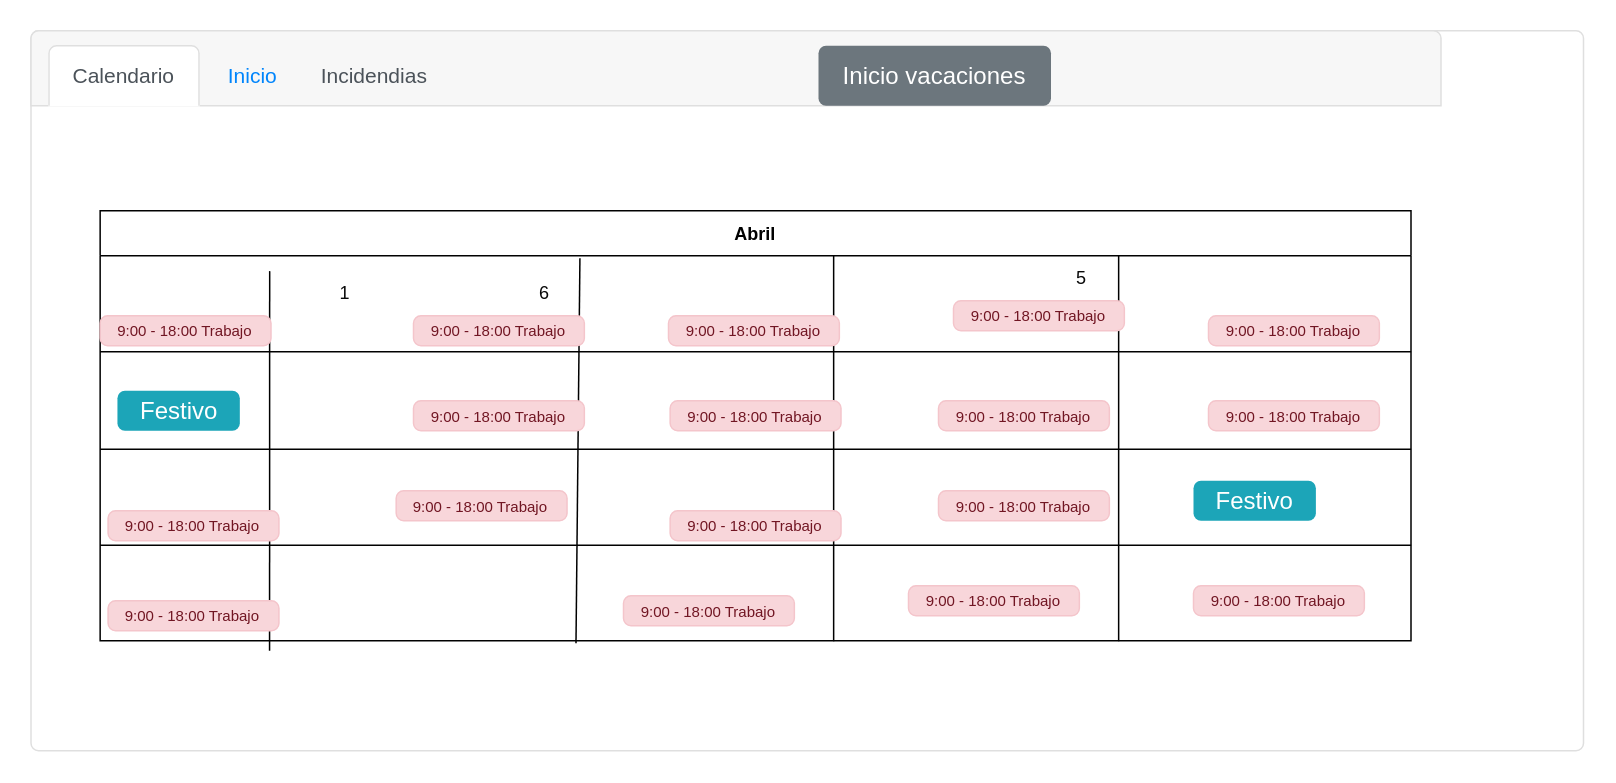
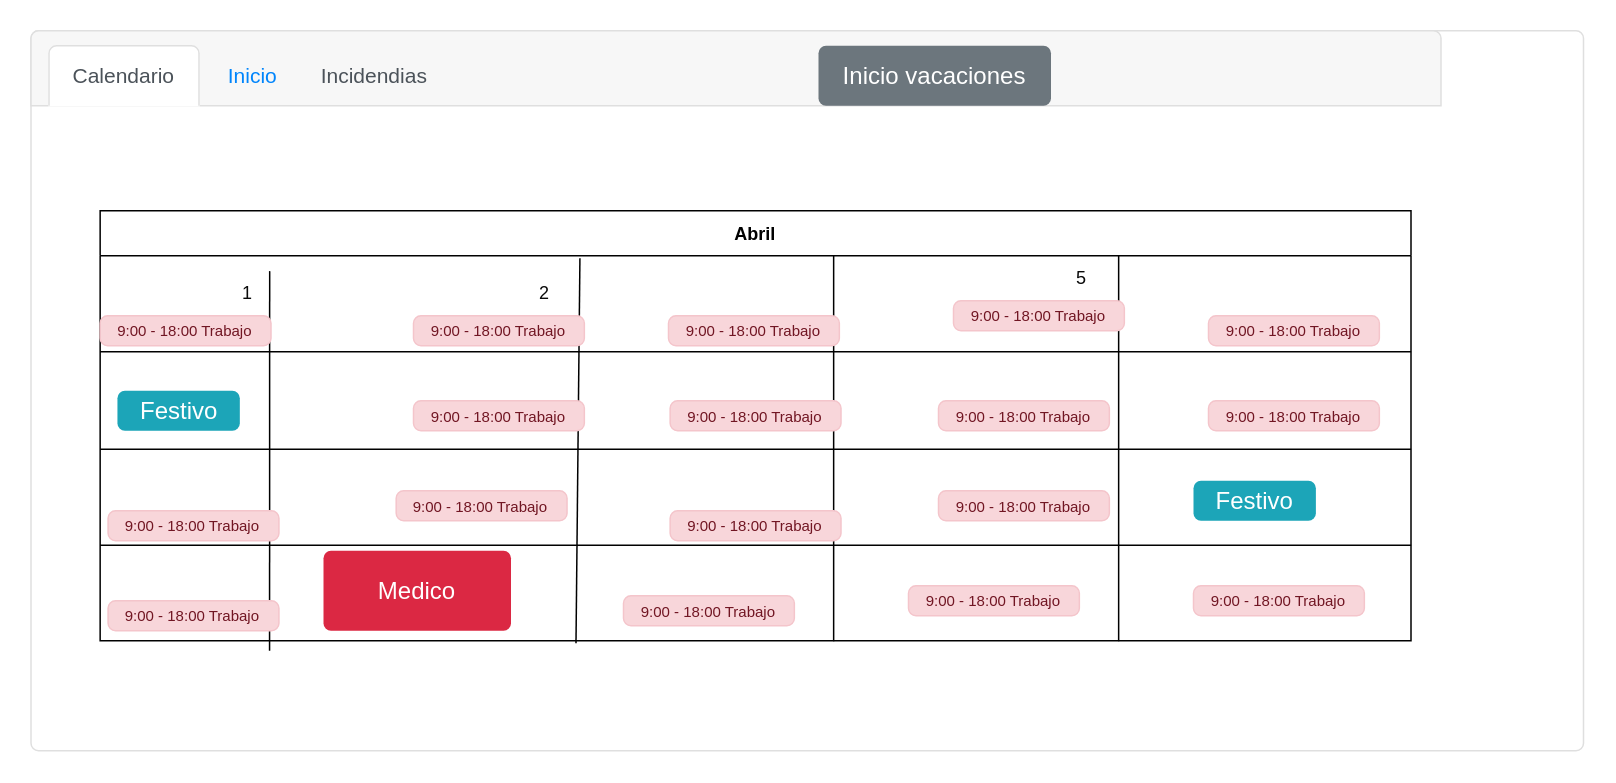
  <mxCell id="0" />
  <mxCell id="1" parent="0" />
  <mxCell id="2" value="" style="html=1;shadow=0;dashed=0;shape=mxgraph.bootstrap.rrect;rSize=5;strokeColor=#DFDFDF;html=1;whiteSpace=wrap;fillColor=#FFFFFF;fontColor=#000000;" vertex="1" parent="1"><mxGeometry x="20" y="20" width="1035" height="480" as="geometry" /></mxCell>
  <mxCell id="3" value="" style="html=1;shadow=0;dashed=0;shape=mxgraph.bootstrap.topButton;strokeColor=inherit;fillColor=#F7F7F7;rSize=5;perimeter=none;whiteSpace=wrap;resizeWidth=1;align=center;spacing=20;fontSize=14;" vertex="1" parent="2"><mxGeometry width="940" height="50" relative="1" as="geometry" /></mxCell>
  <mxCell id="4" value="Calendario" style="html=1;shadow=0;dashed=0;shape=mxgraph.bootstrap.tabTop;strokeColor=#DFDFDF;fillColor=#ffffff;rSize=5;perimeter=none;whiteSpace=wrap;resizeWidth=1;align=center;spacing=20;fontSize=14;fontColor=#4B5259;" vertex="1" parent="2"><mxGeometry width="100" height="40" relative="1" as="geometry"><mxPoint x="12" y="10" as="offset" /></mxGeometry></mxCell>
  <mxCell id="5" value="Inicio" style="strokeColor=none;fillColor=none;rSize=5;perimeter=none;whiteSpace=wrap;resizeWidth=1;align=center;spacing=20;fontSize=14;fontColor=#0085FC;" vertex="1" parent="2"><mxGeometry width="23.051" height="40" relative="1" as="geometry"><mxPoint x="136" y="10" as="offset" /></mxGeometry></mxCell>
  <mxCell id="6" value="Incidendias" style="strokeColor=none;fillColor=none;rSize=5;perimeter=none;whiteSpace=wrap;resizeWidth=1;align=center;spacing=20;fontSize=14;fontColor=#0085FC;fontColor=#4B5259;" vertex="1" parent="2"><mxGeometry width="27.661" height="40" relative="1" as="geometry"><mxPoint x="215" y="10" as="offset" /></mxGeometry></mxCell>
  <mxCell id="7" value="" style="shape=partialRectangle;html=1;whiteSpace=wrap;connectable=0;fillColor=none;top=0;left=0;bottom=0;right=0;overflow=hidden;" vertex="1" parent="2"><mxGeometry x="57.628" y="360" width="101.425" height="53.333" as="geometry"><mxRectangle width="220" height="40" as="alternateBounds" /></mxGeometry></mxCell>
  <mxCell id="8" value="Abril" style="shape=table;startSize=30;container=1;collapsible=0;childLayout=tableLayout;fontStyle=1;align=center;" vertex="1" parent="2"><mxGeometry x="46.1" y="120" width="873.9" height="286.67" as="geometry" /></mxCell>
  <mxCell id="9" value="" style="shape=tableRow;horizontal=0;startSize=0;swimlaneHead=0;swimlaneBody=0;top=0;left=0;bottom=0;right=0;collapsible=0;dropTarget=0;fillColor=none;points=[[0,0.5],[1,0.5]];portConstraint=eastwest;" vertex="1" parent="8"><mxGeometry y="30" width="873.9" height="64" as="geometry" /></mxCell>
  <mxCell id="10" value="" style="shape=partialRectangle;html=1;whiteSpace=wrap;connectable=0;fillColor=none;top=0;left=0;bottom=0;right=0;overflow=hidden;" vertex="1" parent="9"><mxGeometry width="489" height="64" as="geometry"><mxRectangle width="489" height="64" as="alternateBounds" /></mxGeometry></mxCell>
  <mxCell id="11" value="" style="shape=partialRectangle;html=1;whiteSpace=wrap;connectable=0;fillColor=none;top=0;left=0;bottom=0;right=0;overflow=hidden;" vertex="1" parent="9"><mxGeometry x="489" width="190" height="64" as="geometry"><mxRectangle width="190" height="64" as="alternateBounds" /></mxGeometry></mxCell>
  <mxCell id="12" value="" style="shape=partialRectangle;html=1;whiteSpace=wrap;connectable=0;fillColor=none;top=0;left=0;bottom=0;right=0;overflow=hidden;" vertex="1" parent="9"><mxGeometry x="679" width="195" height="64" as="geometry"><mxRectangle width="195" height="64" as="alternateBounds" /></mxGeometry></mxCell>
  <mxCell id="13" value="" style="shape=tableRow;horizontal=0;startSize=0;swimlaneHead=0;swimlaneBody=0;top=0;left=0;bottom=0;right=0;collapsible=0;dropTarget=0;fillColor=none;points=[[0,0.5],[1,0.5]];portConstraint=eastwest;" vertex="1" parent="8"><mxGeometry y="94" width="873.9" height="65" as="geometry" /></mxCell>
  <mxCell id="14" value="" style="shape=partialRectangle;html=1;whiteSpace=wrap;connectable=0;fillColor=none;top=0;left=0;bottom=0;right=0;overflow=hidden;" vertex="1" parent="13"><mxGeometry width="489" height="65" as="geometry"><mxRectangle width="489" height="65" as="alternateBounds" /></mxGeometry></mxCell>
  <mxCell id="15" value="" style="shape=partialRectangle;html=1;whiteSpace=wrap;connectable=0;fillColor=none;top=0;left=0;bottom=0;right=0;overflow=hidden;" vertex="1" parent="13"><mxGeometry x="489" width="190" height="65" as="geometry"><mxRectangle width="190" height="65" as="alternateBounds" /></mxGeometry></mxCell>
  <mxCell id="16" value="" style="shape=partialRectangle;html=1;whiteSpace=wrap;connectable=0;fillColor=none;top=0;left=0;bottom=0;right=0;overflow=hidden;" vertex="1" parent="13"><mxGeometry x="679" width="195" height="65" as="geometry"><mxRectangle width="195" height="65" as="alternateBounds" /></mxGeometry></mxCell>
  <mxCell id="17" value="" style="shape=tableRow;horizontal=0;startSize=0;swimlaneHead=0;swimlaneBody=0;top=0;left=0;bottom=0;right=0;collapsible=0;dropTarget=0;fillColor=none;points=[[0,0.5],[1,0.5]];portConstraint=eastwest;" vertex="1" parent="8"><mxGeometry y="159" width="873.9" height="64" as="geometry" /></mxCell>
  <mxCell id="18" value="" style="shape=partialRectangle;html=1;whiteSpace=wrap;connectable=0;fillColor=none;top=0;left=0;bottom=0;right=0;overflow=hidden;" vertex="1" parent="17"><mxGeometry width="489" height="64" as="geometry"><mxRectangle width="489" height="64" as="alternateBounds" /></mxGeometry></mxCell>
  <mxCell id="19" value="" style="shape=partialRectangle;html=1;whiteSpace=wrap;connectable=0;fillColor=none;top=0;left=0;bottom=0;right=0;overflow=hidden;" vertex="1" parent="17"><mxGeometry x="489" width="190" height="64" as="geometry"><mxRectangle width="190" height="64" as="alternateBounds" /></mxGeometry></mxCell>
  <mxCell id="20" value="" style="shape=partialRectangle;html=1;whiteSpace=wrap;connectable=0;fillColor=none;top=0;left=0;bottom=0;right=0;overflow=hidden;" vertex="1" parent="17"><mxGeometry x="679" width="195" height="64" as="geometry"><mxRectangle width="195" height="64" as="alternateBounds" /></mxGeometry></mxCell>
  <mxCell id="21" value="" style="shape=tableRow;horizontal=0;startSize=0;swimlaneHead=0;swimlaneBody=0;top=0;left=0;bottom=0;right=0;collapsible=0;dropTarget=0;fillColor=none;points=[[0,0.5],[1,0.5]];portConstraint=eastwest;" vertex="1" parent="8"><mxGeometry y="223" width="873.9" height="64" as="geometry" /></mxCell>
  <mxCell id="22" value="" style="shape=partialRectangle;html=1;whiteSpace=wrap;connectable=0;fillColor=none;top=0;left=0;bottom=0;right=0;overflow=hidden;" vertex="1" parent="21"><mxGeometry width="489" height="64" as="geometry"><mxRectangle width="489" height="64" as="alternateBounds" /></mxGeometry></mxCell>
  <mxCell id="23" value="" style="shape=partialRectangle;html=1;whiteSpace=wrap;connectable=0;fillColor=none;top=0;left=0;bottom=0;right=0;overflow=hidden;" vertex="1" parent="21"><mxGeometry x="489" width="190" height="64" as="geometry"><mxRectangle width="190" height="64" as="alternateBounds" /></mxGeometry></mxCell>
  <mxCell id="24" value="" style="shape=partialRectangle;html=1;whiteSpace=wrap;connectable=0;fillColor=none;top=0;left=0;bottom=0;right=0;overflow=hidden;" vertex="1" parent="21"><mxGeometry x="679" width="195" height="64" as="geometry"><mxRectangle width="195" height="64" as="alternateBounds" /></mxGeometry></mxCell>
  <mxCell id="25" value="" style="endArrow=none;html=1;entryX=0.366;entryY=0.025;entryDx=0;entryDy=0;entryPerimeter=0;exitX=0.363;exitY=1.022;exitDx=0;exitDy=0;exitPerimeter=0;" edge="1" parent="8" source="21" target="9"><mxGeometry width="50" height="50" relative="1" as="geometry"><mxPoint x="51.635" y="293.333" as="sourcePoint" /><mxPoint x="49.966" y="40.245" as="targetPoint" /></mxGeometry></mxCell>
  <mxCell id="26" value="" style="endArrow=none;html=1;entryX=0.187;entryY=0.004;entryDx=0;entryDy=0;entryPerimeter=0;" edge="1" parent="2"><mxGeometry width="50" height="50" relative="1" as="geometry"><mxPoint x="159.053" y="413.333" as="sourcePoint" /><mxPoint x="159.109" y="160.245" as="targetPoint" /></mxGeometry></mxCell>
- <mxCell id="27" value="&lt;font color=&quot;#0a0a0a&quot;&gt;1&lt;/font&gt;" style="text;html=1;align=center;verticalAlign=middle;resizable=0;points=[];autosize=1;strokeColor=none;fillColor=none;" vertex="1" parent="2"><mxGeometry x="194.049" y="160" width="30" height="30" as="geometry" /></mxCell>
- <mxCell id="28" value="&lt;font color=&quot;#0a0a0a&quot;&gt;6&lt;/font&gt;" style="text;html=1;align=center;verticalAlign=middle;resizable=0;points=[];autosize=1;strokeColor=none;fillColor=none;" vertex="1" parent="2"><mxGeometry x="327.363" y="160" width="30" height="30" as="geometry" /></mxCell>
+ <mxCell id="27" value="&lt;font color=&quot;#0a0a0a&quot;&gt;1&lt;/font&gt;" style="text;html=1;align=center;verticalAlign=middle;resizable=0;points=[];autosize=1;strokeColor=none;fillColor=none;" vertex="1" parent="2"><mxGeometry x="129.049" y="160" width="30" height="30" as="geometry" /></mxCell>
+ <mxCell id="28" value="&lt;font color=&quot;#0a0a0a&quot;&gt;2&lt;/font&gt;" style="text;html=1;align=center;verticalAlign=middle;resizable=0;points=[];autosize=1;strokeColor=none;fillColor=none;" vertex="1" parent="2"><mxGeometry x="327.363" y="160" width="30" height="30" as="geometry" /></mxCell>
  <mxCell id="29" value="&lt;font color=&quot;#0a0a0a&quot;&gt;5&lt;/font&gt;" style="text;html=1;align=center;verticalAlign=middle;resizable=0;points=[];autosize=1;strokeColor=none;fillColor=none;" vertex="1" parent="2"><mxGeometry x="685.001" y="150" width="30" height="30" as="geometry" /></mxCell>
  <mxCell id="30" value="Festivo" style="html=1;shadow=0;dashed=0;shape=mxgraph.bootstrap.rrect;rSize=5;strokeColor=none;strokeWidth=1;fillColor=#1CA5B8;fontColor=#FFFFFF;whiteSpace=wrap;align=center;verticalAlign=middle;spacingLeft=0;fontStyle=0;fontSize=16;spacing=5;" vertex="1" parent="2"><mxGeometry x="57.63" y="240" width="81.59" height="26.67" as="geometry" /></mxCell>
+ <mxCell id="31" value="Medico" style="html=1;shadow=0;dashed=0;shape=mxgraph.bootstrap.rrect;rSize=5;strokeColor=none;strokeWidth=1;fillColor=#DB2843;fontColor=#FFFFFF;whiteSpace=wrap;align=center;verticalAlign=middle;spacingLeft=0;fontStyle=0;fontSize=16;spacing=5;" vertex="1" parent="2"><mxGeometry x="195" y="346.67" width="125" height="53.33" as="geometry" /></mxCell>
  <mxCell id="32" value="Festivo" style="html=1;shadow=0;dashed=0;shape=mxgraph.bootstrap.rrect;rSize=5;strokeColor=none;strokeWidth=1;fillColor=#1CA5B8;fontColor=#FFFFFF;whiteSpace=wrap;align=center;verticalAlign=middle;spacingLeft=0;fontStyle=0;fontSize=16;spacing=5;" vertex="1" parent="2"><mxGeometry x="775" y="300" width="81.59" height="26.67" as="geometry" /></mxCell>
  <mxCell id="33" value="Inicio vacaciones" style="html=1;shadow=0;dashed=0;shape=mxgraph.bootstrap.rrect;rSize=5;strokeColor=none;strokeWidth=1;fillColor=#6C767D;fontColor=#FFFFFF;whiteSpace=wrap;align=center;verticalAlign=middle;spacingLeft=0;fontStyle=0;fontSize=16;spacing=5;" vertex="1" parent="2"><mxGeometry x="525" y="10" width="155" height="40" as="geometry" /></mxCell>
  <mxCell id="34" value="&lt;font style=&quot;font-size: 10px;&quot;&gt;9:00 - 18:00 Trabajo&lt;/font&gt;" style="html=1;shadow=0;dashed=0;shape=mxgraph.bootstrap.rrect;rSize=5;strokeColor=#F4C5CB;strokeWidth=1;fillColor=#F8D6DA;fontColor=#711623;whiteSpace=wrap;align=left;verticalAlign=middle;spacingLeft=10;" vertex="1" parent="2"><mxGeometry x="46.1" y="190" width="113.9" height="20" as="geometry" /></mxCell>
  <mxCell id="35" value="&lt;font style=&quot;font-size: 10px;&quot;&gt;9:00 - 18:00 Trabajo&lt;/font&gt;" style="html=1;shadow=0;dashed=0;shape=mxgraph.bootstrap.rrect;rSize=5;strokeColor=#F4C5CB;strokeWidth=1;fillColor=#F8D6DA;fontColor=#711623;whiteSpace=wrap;align=left;verticalAlign=middle;spacingLeft=10;" vertex="1" parent="2"><mxGeometry x="255" y="190" width="113.9" height="20" as="geometry" /></mxCell>
  <mxCell id="36" value="&lt;font style=&quot;font-size: 10px;&quot;&gt;9:00 - 18:00 Trabajo&lt;/font&gt;" style="html=1;shadow=0;dashed=0;shape=mxgraph.bootstrap.rrect;rSize=5;strokeColor=#F4C5CB;strokeWidth=1;fillColor=#F8D6DA;fontColor=#711623;whiteSpace=wrap;align=left;verticalAlign=middle;spacingLeft=10;" vertex="1" parent="2"><mxGeometry x="425" y="190" width="113.9" height="20" as="geometry" /></mxCell>
  <mxCell id="37" value="&lt;font style=&quot;font-size: 10px;&quot;&gt;9:00 - 18:00 Trabajo&lt;/font&gt;" style="html=1;shadow=0;dashed=0;shape=mxgraph.bootstrap.rrect;rSize=5;strokeColor=#F4C5CB;strokeWidth=1;fillColor=#F8D6DA;fontColor=#711623;whiteSpace=wrap;align=left;verticalAlign=middle;spacingLeft=10;" vertex="1" parent="2"><mxGeometry x="615" y="180" width="113.9" height="20" as="geometry" /></mxCell>
  <mxCell id="38" value="&lt;font style=&quot;font-size: 10px;&quot;&gt;9:00 - 18:00 Trabajo&lt;/font&gt;" style="html=1;shadow=0;dashed=0;shape=mxgraph.bootstrap.rrect;rSize=5;strokeColor=#F4C5CB;strokeWidth=1;fillColor=#F8D6DA;fontColor=#711623;whiteSpace=wrap;align=left;verticalAlign=middle;spacingLeft=10;" vertex="1" parent="2"><mxGeometry x="255" y="246.67" width="113.9" height="20" as="geometry" /></mxCell>
  <mxCell id="39" value="&lt;font style=&quot;font-size: 10px;&quot;&gt;9:00 - 18:00 Trabajo&lt;/font&gt;" style="html=1;shadow=0;dashed=0;shape=mxgraph.bootstrap.rrect;rSize=5;strokeColor=#F4C5CB;strokeWidth=1;fillColor=#F8D6DA;fontColor=#711623;whiteSpace=wrap;align=left;verticalAlign=middle;spacingLeft=10;" vertex="1" parent="2"><mxGeometry x="426.1" y="246.67" width="113.9" height="20" as="geometry" /></mxCell>
  <mxCell id="40" value="&lt;font style=&quot;font-size: 10px;&quot;&gt;9:00 - 18:00 Trabajo&lt;/font&gt;" style="html=1;shadow=0;dashed=0;shape=mxgraph.bootstrap.rrect;rSize=5;strokeColor=#F4C5CB;strokeWidth=1;fillColor=#F8D6DA;fontColor=#711623;whiteSpace=wrap;align=left;verticalAlign=middle;spacingLeft=10;" vertex="1" parent="2"><mxGeometry x="605" y="246.67" width="113.9" height="20" as="geometry" /></mxCell>
  <mxCell id="41" value="&lt;font style=&quot;font-size: 10px;&quot;&gt;9:00 - 18:00 Trabajo&lt;/font&gt;" style="html=1;shadow=0;dashed=0;shape=mxgraph.bootstrap.rrect;rSize=5;strokeColor=#F4C5CB;strokeWidth=1;fillColor=#F8D6DA;fontColor=#711623;whiteSpace=wrap;align=left;verticalAlign=middle;spacingLeft=10;" vertex="1" parent="2"><mxGeometry x="51.39" y="320" width="113.9" height="20" as="geometry" /></mxCell>
  <mxCell id="42" value="&lt;font style=&quot;font-size: 10px;&quot;&gt;9:00 - 18:00 Trabajo&lt;/font&gt;" style="html=1;shadow=0;dashed=0;shape=mxgraph.bootstrap.rrect;rSize=5;strokeColor=#F4C5CB;strokeWidth=1;fillColor=#F8D6DA;fontColor=#711623;whiteSpace=wrap;align=left;verticalAlign=middle;spacingLeft=10;" vertex="1" parent="2"><mxGeometry x="243.46" y="306.67" width="113.9" height="20" as="geometry" /></mxCell>
  <mxCell id="43" value="&lt;font style=&quot;font-size: 10px;&quot;&gt;9:00 - 18:00 Trabajo&lt;/font&gt;" style="html=1;shadow=0;dashed=0;shape=mxgraph.bootstrap.rrect;rSize=5;strokeColor=#F4C5CB;strokeWidth=1;fillColor=#F8D6DA;fontColor=#711623;whiteSpace=wrap;align=left;verticalAlign=middle;spacingLeft=10;" vertex="1" parent="2"><mxGeometry x="426.1" y="320" width="113.9" height="20" as="geometry" /></mxCell>
  <mxCell id="44" value="&lt;font style=&quot;font-size: 10px;&quot;&gt;9:00 - 18:00 Trabajo&lt;/font&gt;" style="html=1;shadow=0;dashed=0;shape=mxgraph.bootstrap.rrect;rSize=5;strokeColor=#F4C5CB;strokeWidth=1;fillColor=#F8D6DA;fontColor=#711623;whiteSpace=wrap;align=left;verticalAlign=middle;spacingLeft=10;" vertex="1" parent="2"><mxGeometry x="605" y="306.67" width="113.9" height="20" as="geometry" /></mxCell>
  <mxCell id="45" value="&lt;font style=&quot;font-size: 10px;&quot;&gt;9:00 - 18:00 Trabajo&lt;/font&gt;" style="html=1;shadow=0;dashed=0;shape=mxgraph.bootstrap.rrect;rSize=5;strokeColor=#F4C5CB;strokeWidth=1;fillColor=#F8D6DA;fontColor=#711623;whiteSpace=wrap;align=left;verticalAlign=middle;spacingLeft=10;" vertex="1" parent="2"><mxGeometry x="51.39" y="380" width="113.9" height="20" as="geometry" /></mxCell>
  <mxCell id="46" value="&lt;font style=&quot;font-size: 10px;&quot;&gt;9:00 - 18:00 Trabajo&lt;/font&gt;" style="html=1;shadow=0;dashed=0;shape=mxgraph.bootstrap.rrect;rSize=5;strokeColor=#F4C5CB;strokeWidth=1;fillColor=#F8D6DA;fontColor=#711623;whiteSpace=wrap;align=left;verticalAlign=middle;spacingLeft=10;" vertex="1" parent="2"><mxGeometry x="395" y="376.67" width="113.9" height="20" as="geometry" /></mxCell>
  <mxCell id="47" value="&lt;font style=&quot;font-size: 10px;&quot;&gt;9:00 - 18:00 Trabajo&lt;/font&gt;" style="html=1;shadow=0;dashed=0;shape=mxgraph.bootstrap.rrect;rSize=5;strokeColor=#F4C5CB;strokeWidth=1;fillColor=#F8D6DA;fontColor=#711623;whiteSpace=wrap;align=left;verticalAlign=middle;spacingLeft=10;" vertex="1" parent="2"><mxGeometry x="585" y="370" width="113.9" height="20" as="geometry" /></mxCell>
  <mxCell id="48" value="&lt;font style=&quot;font-size: 10px;&quot;&gt;9:00 - 18:00 Trabajo&lt;/font&gt;" style="html=1;shadow=0;dashed=0;shape=mxgraph.bootstrap.rrect;rSize=5;strokeColor=#F4C5CB;strokeWidth=1;fillColor=#F8D6DA;fontColor=#711623;whiteSpace=wrap;align=left;verticalAlign=middle;spacingLeft=10;" vertex="1" parent="2"><mxGeometry x="785" y="190" width="113.9" height="20" as="geometry" /></mxCell>
  <mxCell id="49" value="&lt;font style=&quot;font-size: 10px;&quot;&gt;9:00 - 18:00 Trabajo&lt;/font&gt;" style="html=1;shadow=0;dashed=0;shape=mxgraph.bootstrap.rrect;rSize=5;strokeColor=#F4C5CB;strokeWidth=1;fillColor=#F8D6DA;fontColor=#711623;whiteSpace=wrap;align=left;verticalAlign=middle;spacingLeft=10;" vertex="1" parent="2"><mxGeometry x="785" y="246.67" width="113.9" height="20" as="geometry" /></mxCell>
  <mxCell id="50" value="&lt;font style=&quot;font-size: 10px;&quot;&gt;9:00 - 18:00 Trabajo&lt;/font&gt;" style="html=1;shadow=0;dashed=0;shape=mxgraph.bootstrap.rrect;rSize=5;strokeColor=#F4C5CB;strokeWidth=1;fillColor=#F8D6DA;fontColor=#711623;whiteSpace=wrap;align=left;verticalAlign=middle;spacingLeft=10;" vertex="1" parent="2"><mxGeometry x="775" y="370" width="113.9" height="20" as="geometry" /></mxCell>
